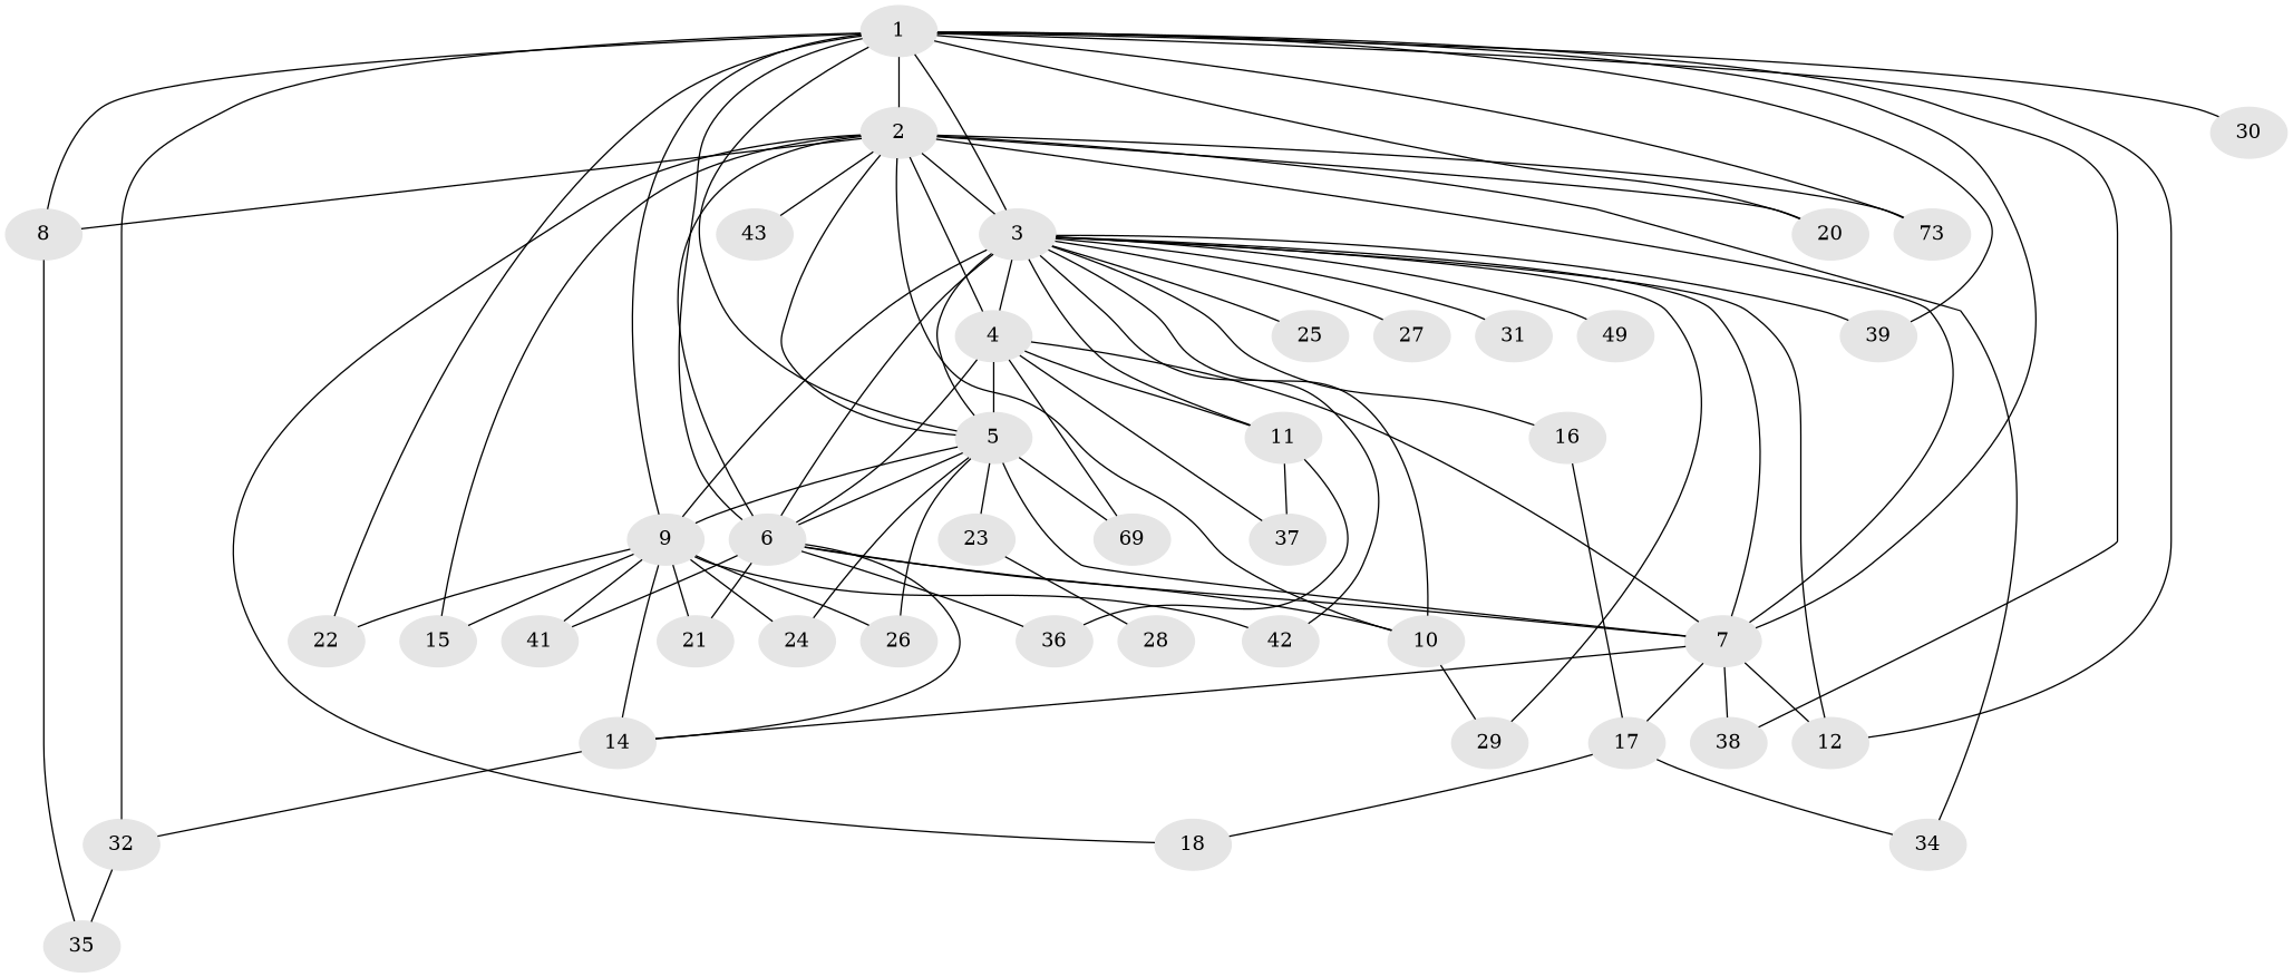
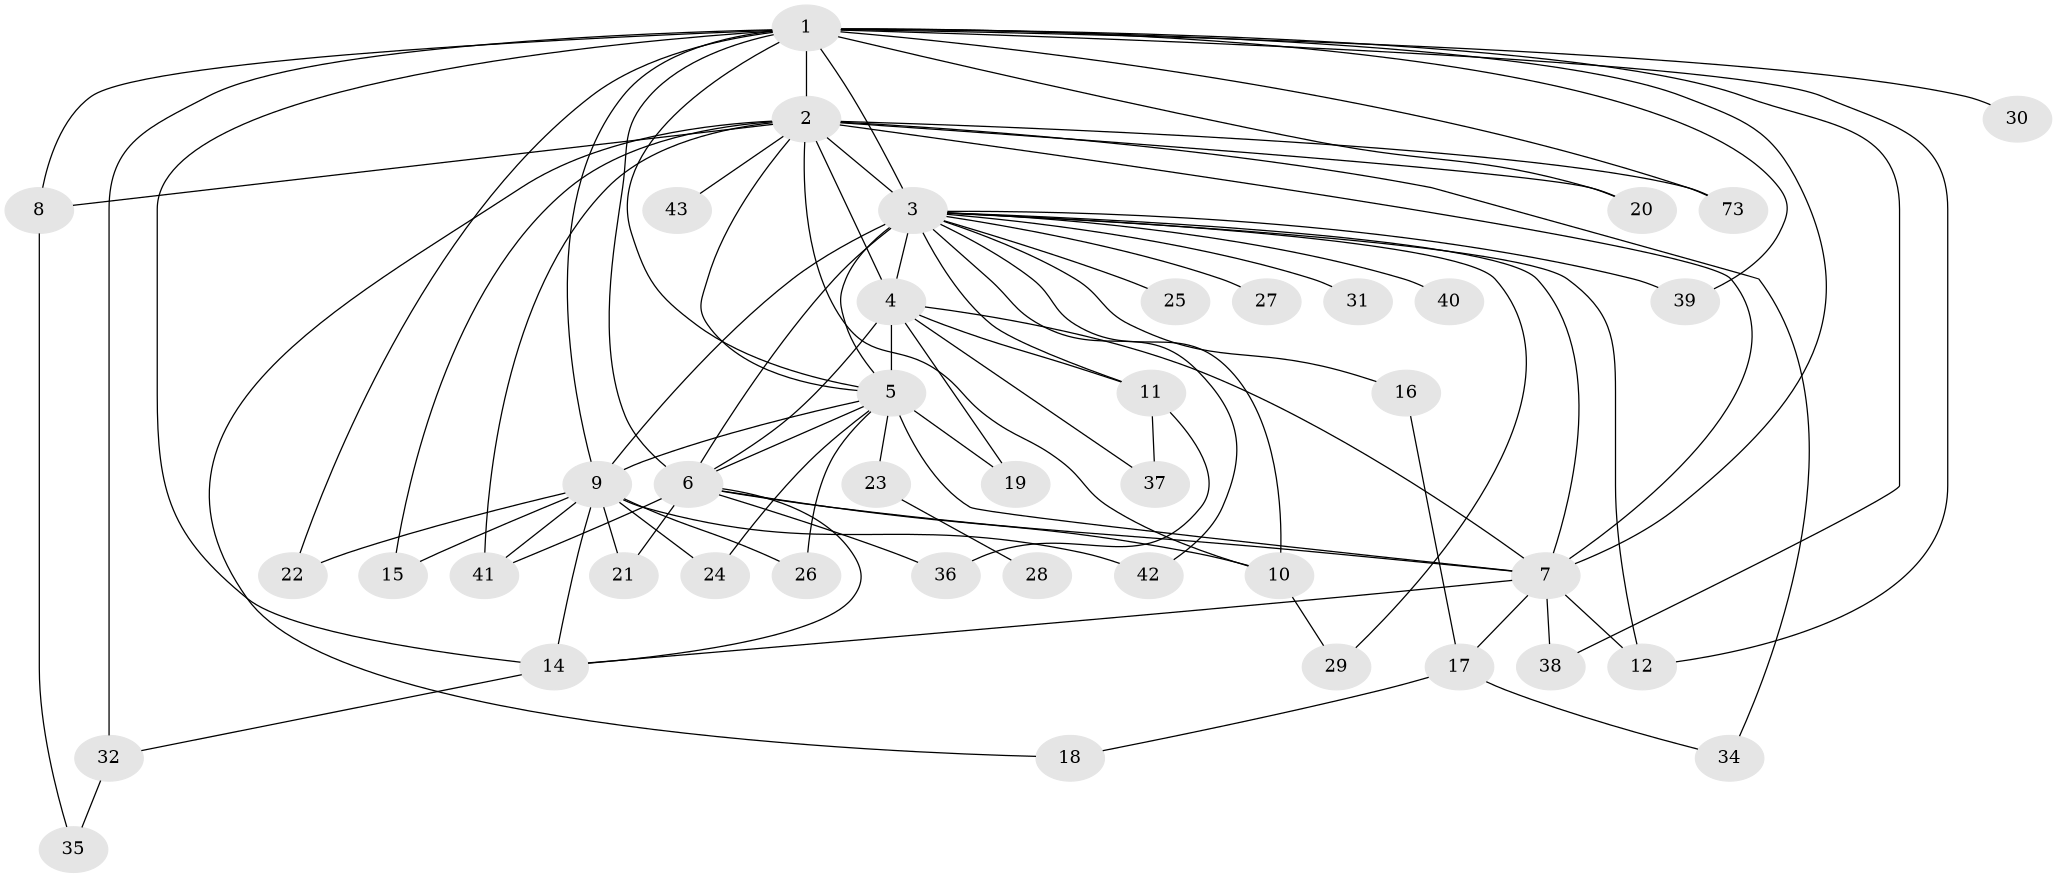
  graph {
    node [color=gray90 style=filled]
    edge [weight=1.0]
    1
    2
    3
    5
    6
    7
    8
    9
    12
    14
    20
    22
    30
    32
    n15 [label=73]
    38
    39
    4
    10
    15
    18
    34
    43
    11
    16
    25
    27
    29
    31
-   40 [label=49]
+   40
    42
-   19 [label=69]
+   19
    37
    23
    24
    26
    21
    36
    41
    17
    35
    28
    1 -- 2 [weight=2.0]
    1 -- 3 [weight=4.0]
    1 -- 5 [weight=2.0]
    1 -- 6 [weight=4.0]
    1 -- 7 [weight=3.0]
    1 -- 8
    1 -- 9
    1 -- 12
+   1 -- 14
    1 -- 20
    1 -- 22 [weight=3.0]
    1 -- 30
    1 -- 32
    1 -- n15
    1 -- 38
    1 -- 39
    2 -- 3 [weight=4.0]
    2 -- 5
-   2 -- 6 [weight=2.0]
+   2 -- 41 [weight=2.0]
    2 -- 7 [weight=2.0]
    2 -- 8
    2 -- 20
    2 -- n15
    2 -- 4
    2 -- 10
    2 -- 15
    2 -- 18
    2 -- 34
    2 -- 43
    3 -- 5 [weight=2.0]
    3 -- 6 [weight=14.0]
    3 -- 7 [weight=2.0]
    3 -- 9 [weight=2.0]
    3 -- 12 [weight=2.0]
    3 -- 39
    3 -- 4 [weight=2.0]
    3 -- 10 [weight=2.0]
    3 -- 11
    3 -- 16
    3 -- 25
    3 -- 27
    3 -- 29
    3 -- 31
    3 -- 40 [weight=2.0]
    3 -- 42
    5 -- 6 [weight=2.0]
    5 -- 7 [weight=2.0]
    5 -- 9 [weight=2.0]
    5 -- 19
    5 -- 23
    5 -- 24
    5 -- 26
    6 -- 7 [weight=2.0]
    6 -- 14
    6 -- 10 [weight=2.0]
    6 -- 21
    6 -- 36
    6 -- 41
    7 -- 12
    7 -- 14
    7 -- 38
    7 -- 17
    8 -- 35
    9 -- 14
    9 -- 22
    9 -- 15
    9 -- 42
    9 -- 24
    9 -- 26
    9 -- 21
    9 -- 41
    14 -- 32
    32 -- 35
    4 -- 5
    4 -- 6 [weight=3.0]
    4 -- 7
    4 -- 11
    4 -- 19
    4 -- 37
    10 -- 29
    11 -- 37
    11 -- 36
    16 -- 17
    23 -- 28
    17 -- 18
    17 -- 34
  }
